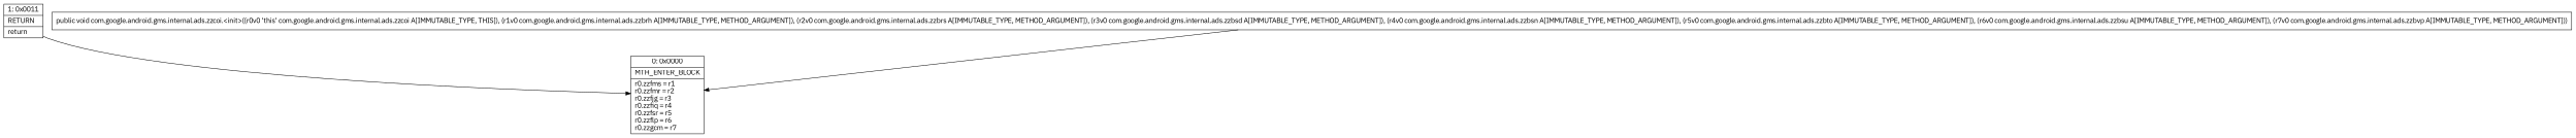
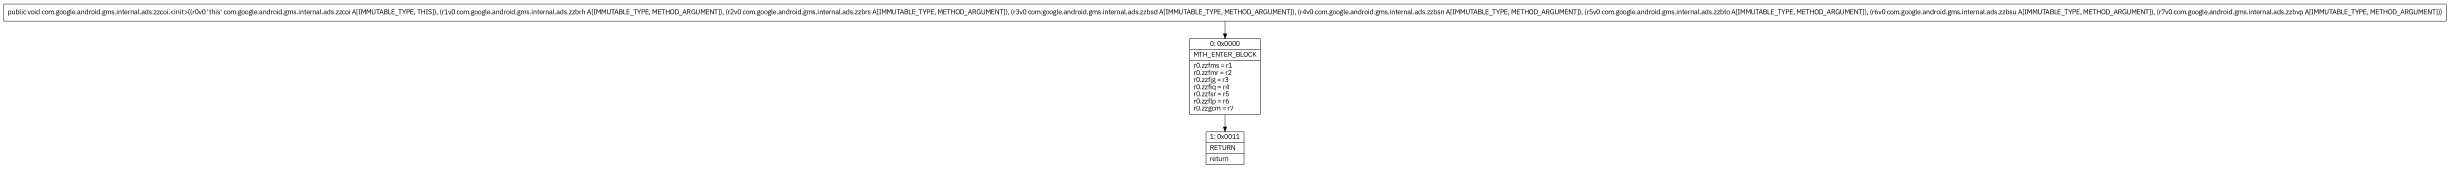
  digraph {
    fontname="IBM Plex Sans"
    node [shape=record fontname="IBM Plex Sans"]
    edge [fontname="IBM Plex Sans"]
    n1 [label="{0\:\ 0x0000|MTH_ENTER_BLOCK\l|r0.zzfms = r1\lr0.zzfmr = r2\lr0.zzfjg = r3\lr0.zzfiq = r4\lr0.zzfsr = r5\lr0.zzflp = r6\lr0.zzgcm = r7\l}"]
    n2 [label="{1\:\ 0x0011|RETURN\l|return\l}"]
    n3 [label="{public void com.google.android.gms.internal.ads.zzcoi.\<init\>((r0v0 'this' com.google.android.gms.internal.ads.zzcoi A[IMMUTABLE_TYPE, THIS]), (r1v0 com.google.android.gms.internal.ads.zzbrh A[IMMUTABLE_TYPE, METHOD_ARGUMENT]), (r2v0 com.google.android.gms.internal.ads.zzbrs A[IMMUTABLE_TYPE, METHOD_ARGUMENT]), (r3v0 com.google.android.gms.internal.ads.zzbsd A[IMMUTABLE_TYPE, METHOD_ARGUMENT]), (r4v0 com.google.android.gms.internal.ads.zzbsn A[IMMUTABLE_TYPE, METHOD_ARGUMENT]), (r5v0 com.google.android.gms.internal.ads.zzbto A[IMMUTABLE_TYPE, METHOD_ARGUMENT]), (r6v0 com.google.android.gms.internal.ads.zzbsu A[IMMUTABLE_TYPE, METHOD_ARGUMENT]), (r7v0 com.google.android.gms.internal.ads.zzbvp A[IMMUTABLE_TYPE, METHOD_ARGUMENT])) }"]
-   n2 -> n1
+   n1 -> n2
    n3 -> n1
  }
